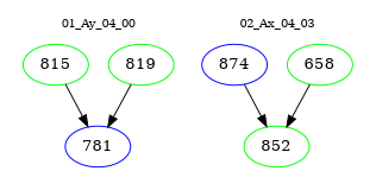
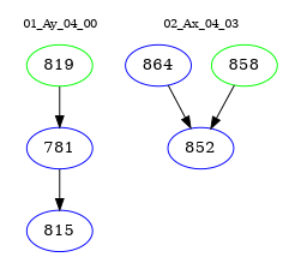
  digraph {
    node [color=blue]
    edge [color=black]
    n1 [color=green label=819]
    n2 [label=781]
-   n3 [color=green label=815]
-   n4 [color=green label=658]
-   n5 [color=green label=852]
-   n6 [label=874]
+   n3 [label=815]
+   n4 [color=green label=858]
+   n5 [label=852]
+   n6 [label=864]
    subgraph cluster_1 {
      color=white
      fontsize=10
      label="01_Ay_04_00"
      n1
      n2
      n3
    }
    subgraph cluster_2 {
      color=white
      fontsize=10
      label="02_Ax_04_03"
      n4
      n5
      n6
    }
    n1 -> n2
-   n3 -> n2
+   n2 -> n3
    n4 -> n5
    n6 -> n5
  }
